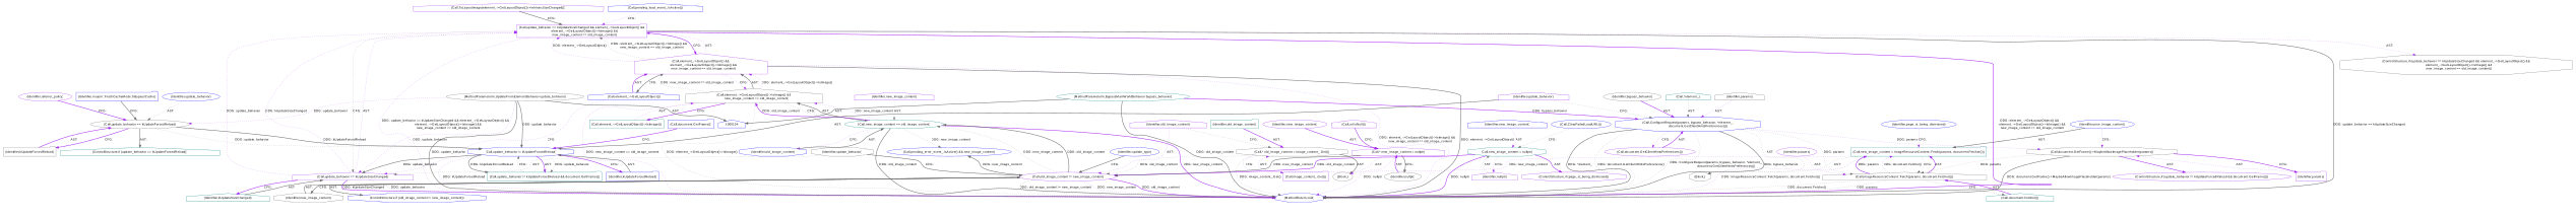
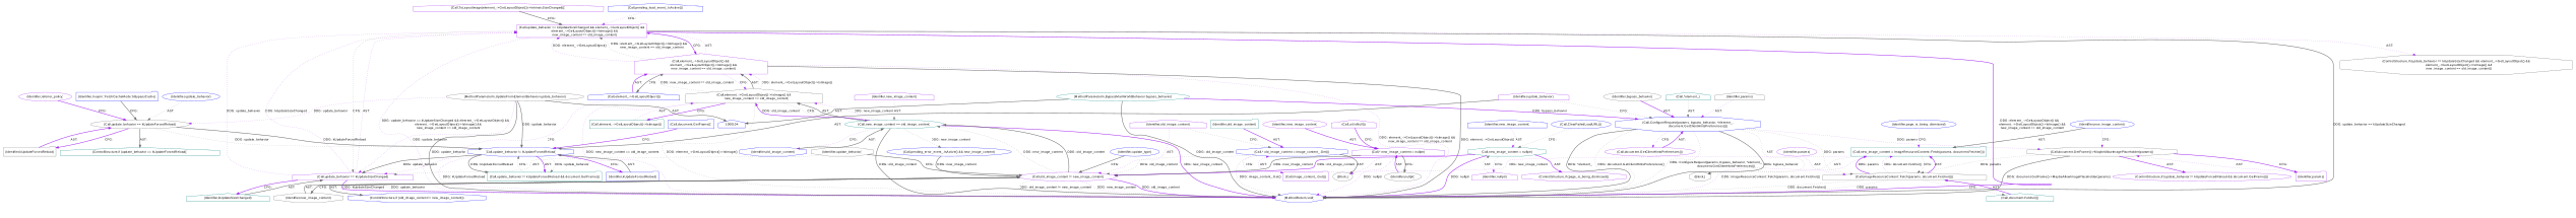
  digraph {
    fontname="Liberation Sans"
    node [color=purple fontname="Liberation Sans" shape=house]
    edge [color=gray40 fontname="Liberation Sans" style=dotted]
    n1 [label="(Call,update_behavior == kUpdateSizeChanged && element_->GetLayoutObject() &&\n      element_->GetLayoutObject()->IsImage() &&\n      new_image_content == old_image_content)" shape=folder]
    n2 [label="(Call,update_behavior == kUpdateSizeChanged)"]
    n3 [label="(Call,element_->GetLayoutObject() &&\n      element_->GetLayoutObject()->IsImage() &&\n      new_image_content == old_image_content)"]
    n4 [color=gray40 label="(ControlStructure,if (update_behavior == kUpdateSizeChanged && element_->GetLayoutObject() &&\n      element_->GetLayoutObject()->IsImage() &&\n      new_image_content == old_image_content))" shape=octagon]
    n5 [color=blue label="(MethodReturn,void)" shape=octagon]
    n6 [color=teal label="(Identifier,kUpdateSizeChanged)"]
    n7 [color=gray40 label="(Call,element_->GetLayoutObject()->IsImage() &&\n      new_image_content == old_image_content)"]
    n8 [color=blue label="(Call,element_->GetLayoutObject())"]
    n9 [color=blue label="(Call,update_behavior != kUpdateForcedReload)" shape=octagon]
    n10 [color=teal label="(Call,update_behavior != kUpdateForcedReload && document.GetFrame())" shape=folder]
    n11 [color=blue label="(Identifier,kUpdateForcedReload)" shape=folder]
    n12 [color=gray40 label="(Call,update_behavior == kUpdateForcedReload)" shape=ellipse]
    n13 [color=teal label="(ControlStructure,if (update_behavior == kUpdateForcedReload))"]
    n14 [color=gray40 label="(Identifier,kUpdateForcedReload)" shape=folder]
    n15 [color=gray40 label="(MethodParameterIn,UpdateFromElementBehavior update_behavior)" shape=ellipse]
    1000104 [color=blue]
    n17 [color=teal label="(Call,new_image_content == old_image_content)" shape=ellipse]
    n18 [color=teal label="(Call,element_->GetLayoutObject()->IsImage())" shape=folder]
    n19 [color=blue label="(Identifier,old_image_content)" shape=octagon]
    n20 [color=blue label="(Call,pending_error_event_.IsActive() && new_image_content)" shape=ellipse]
    n21 [label="(Call,old_image_content != new_image_content)" shape=ellipse]
    n22 [color=gray40 label="(Identifier,new_image_content)" shape=octagon]
    n23 [color=blue label="(ControlStructure,if (old_image_content != new_image_content))" shape=octagon]
-   n24 [color=gray40 label="(Call,* old_image_content = image_content_.Get())" shape=octagon]
+   n24 [color=blue label="(Call,* old_image_content = image_content_.Get())" shape=octagon]
    n25 [label="(Call,image_content_.Get())" shape=folder]
    n26 [color=gray40 label="(Block,)" shape=ellipse]
    n27 [color=teal label="(Call,new_image_content = nullptr)" shape=octagon]
    n28 [label="(ControlStructure,if (page_is_being_dismissed))" shape=octagon]
    n29 [label="(Identifier,nullptr)"]
    n30 [color=teal label="(Call,new_image_content = ImageResourceContent::Fetch(params, document.Fetcher()))" shape=folder]
    n31 [color=gray40 label="(Call,ImageResourceContent::Fetch(params, document.Fetcher()))"]
    n32 [color=gray40 label="(Block,)" shape=octagon]
    n33 [color=teal label="(Call,document.Fetcher())"]
    n34 [color=gray40 label="(Call,document.GetFrame()->MaybeAllowImagePlaceholder(params))" shape=octagon]
    n35 [label="(Identifier,params)" shape=folder]
    n36 [label="(ControlStructure,if (update_behavior != kUpdateForcedReload && document.GetFrame()))" shape=ellipse]
    n37 [color=blue label="(Call,ConfigureRequest(params, bypass_behavior, *element_,\n                      document.GetClientHintsPreferences()))" shape=octagon]
    n38 [label="(Call,document.GetClientHintsPreferences())" shape=ellipse]
    n39 [color=teal label="(MethodParameterIn,BypassMainWorldBehavior bypass_behavior)" shape=ellipse]
    n40 [label="(Call,* new_image_content = nullptr)"]
    n41 [color=gray40 label="(Identifier,nullptr)" shape=ellipse]
    n42 [color=blue label="(Identifier,new_image_content)"]
    n43 [color=blue label="(Call,ClearFailedLoadURL())" shape=ellipse]
    n44 [label="(Identifier,new_image_content)"]
    n45 [color=blue label="(Identifier,update_type)" shape=ellipse]
    n46 [label="(Identifier,params)" shape=ellipse]
    n47 [label="(Identifier,new_image_content)" shape=ellipse]
    n48 [label="(Call,ToLayoutImage(element_->GetLayoutObject())->IntrinsicSizeChanged())"]
    n49 [color=teal label="(Call,*element_)"]
    n50 [color=blue label="(Identifier,update_behavior)" shape=ellipse]
    n51 [color=blue label="(Call,document.GetFrame())" shape=folder]
    n52 [label="(Identifier,update_behavior)"]
    n53 [color=gray40 label="(Identifier,update_behavior)" shape=octagon]
    n54 [label="(Identifier,referrer_policy)" shape=ellipse]
    n55 [color=blue label="(Identifier,new_image_content)" shape=ellipse]
    n56 [color=blue label="(Call,pending_load_event_.IsActive())"]
    n57 [color=gray40 label="(Identifier,params)"]
    n58 [label="(Call,url.IsNull())"]
    n59 [label="(Identifier,old_image_content)"]
    n60 [color=blue label="(Identifier,page_is_being_dismissed)" shape=ellipse]
    n61 [color=teal label="(Identifier,old_image_content)" shape=folder]
    n62 [color=gray40 label="(Identifier,bypass_behavior)" shape=ellipse]
    n63 [color=blue label="(Identifier,mojom::FetchCacheMode::kBypassCache)" shape=folder]
    n1 -> n2 [label="CFG: "]
    n1 -> n3 [color=purple label="CFG: " style=bold]
    n1 -> n4 [color=purple label="AST: "]
    n1 -> n5 [label="DDG: update_behavior == kUpdateSizeChanged" style=bold]
    n1 -> n5 [color=purple label="DDG: update_behavior == kUpdateSizeChanged && element_->GetLayoutObject() &&\n      element_->GetLayoutObject()->IsImage() &&\n      new_image_content == old_image_content"]
    n1 -> n5 [color=purple label="DDG: element_->GetLayoutObject() &&\n      element_->GetLayoutObject()->IsImage() &&\n      new_image_content == old_image_content" style=bold]
    n2 -> n1 [color=purple label="AST: "]
    n2 -> n1 [color=purple label="DDG: update_behavior"]
    n2 -> n1 [color=purple label="DDG: kUpdateSizeChanged"]
    n2 -> n5 [label="DDG: update_behavior"]
    n2 -> n5 [color=purple label="DDG: kUpdateSizeChanged" style=bold]
    n2 -> n6 [color=purple label="CFG: " style=bold]
    n3 -> n1 [color=purple label="AST: "]
    n3 -> n1 [color=purple label="DDG: element_->GetLayoutObject()"]
    n3 -> n1 [label="DDG: element_->GetLayoutObject()->IsImage() &&\n      new_image_content == old_image_content"]
    n3 -> n5 [color=purple label="DDG: element_->GetLayoutObject()->IsImage() &&\n      new_image_content == old_image_content"]
    n3 -> n5 [label="DDG: element_->GetLayoutObject()" style=bold]
    n3 -> n7 [color=purple label="CFG: "]
    n3 -> n8 [label="CFG: " style=bold]
    n6 -> n2 [label="AST: " style=bold]
    n7 -> n3 [label="AST: " style=bold]
    n7 -> n3 [color=purple label="DDG: element_->GetLayoutObject()->IsImage()"]
    n7 -> n3 [label="DDG: new_image_content == old_image_content"]
    n7 -> n5 [color=purple label="DDG: new_image_content == old_image_content"]
    n7 -> n5 [label="DDG: element_->GetLayoutObject()->IsImage()"]
    n7 -> n17 [label="CFG: "]
    n7 -> n18 [color=purple label="CFG: " style=bold]
    n8 -> n2 [color=purple label="CFG: "]
    n8 -> n3 [color=purple label="AST: " style=bold]
    n9 -> n2 [label="DDG: update_behavior" style=bold]
    n9 -> n5 [color=purple label="DDG: kUpdateForcedReload"]
    n9 -> n10 [color=purple label="AST: " style=bold]
    n9 -> n10 [label="DDG: update_behavior"]
    n9 -> n10 [label="DDG: kUpdateForcedReload" style=bold]
    n9 -> n11 [color=purple label="CFG: " style=bold]
    n10 -> n9 [label="CFG: "]
    n11 -> n9 [label="AST: " style=bold]
    n12 -> n9 [label="DDG: update_behavior"]
    n12 -> n9 [label="DDG: kUpdateForcedReload" style=bold]
    n12 -> n13 [label="AST: " style=bold]
    n12 -> n14 [color=purple label="CFG: " style=bold]
    n14 -> n12 [color=purple label="AST: " style=bold]
    n15 -> n2 [color=purple label="DDG: update_behavior"]
    n15 -> n5 [label="DDG: update_behavior" style=bold]
    n15 -> n9 [label="DDG: update_behavior" style=bold]
    n15 -> n12 [color=purple label="DDG: update_behavior"]
    n15 -> 1000104 [label="AST: " style=bold]
    n17 -> n5 [label="DDG: old_image_content" style=bold]
    n17 -> n5 [color=purple label="DDG: new_image_content" style=bold]
    n17 -> n7 [label="AST: " style=bold]
    n17 -> n7 [color=purple label="DDG: new_image_content"]
    n17 -> n7 [color=purple label="DDG: old_image_content" style=bold]
    n17 -> n19 [color=purple label="CFG: "]
    n17 -> n20 [label="DDG: new_image_content"]
    n18 -> n7 [color=purple label="AST: "]
    n19 -> n17 [label="AST: " style=bold]
    n21 -> n5 [label="DDG: old_image_content != new_image_content"]
    n21 -> n5 [color=purple label="DDG: new_image_content"]
    n21 -> n5 [color=purple label="DDG: old_image_content" style=bold]
    n21 -> n17 [label="DDG: new_image_content"]
    n21 -> n17 [label="DDG: old_image_content" style=bold]
-   n21 -> n20 [label="DDG: new_image_content" style=bold]
+   n20 -> n21 [label="DDG: new_image_content" style=bold]
    n21 -> n22 [label="CFG: " style=bold]
    n21 -> n23 [label="AST: " style=bold]
    n22 -> n21 [label="AST: " style=bold]
    n24 -> n5 [label="DDG: image_content_.Get()"]
    n24 -> n21 [label="DDG: old_image_content"]
    n24 -> n25 [color=purple label="CFG: "]
    n24 -> n26 [label="AST: " style=bold]
    n25 -> n24 [color=purple label="AST: "]
    n27 -> n5 [color=purple label="DDG: nullptr" style=bold]
    n27 -> n21 [color=purple label="DDG: old_image_content" style=bold]
    n27 -> n28 [color=purple label="AST: " style=bold]
    n27 -> n29 [color=purple label="CFG: "]
    n29 -> n27 [label="AST: "]
    n30 -> n5 [color=purple label="DDG: ImageResourceContent::Fetch(params, document.Fetcher())"]
    n30 -> n21 [color=purple label="DDG: new_image_content"]
    n30 -> n31 [label="CFG: "]
    n30 -> n32 [label="AST: "]
    n31 -> n5 [label="DDG: document.Fetcher()"]
    n31 -> n5 [label="DDG: params"]
    n31 -> n30 [color=purple label="AST: " style=bold]
    n31 -> n30 [color=purple label="DDG: params" style=bold]
    n31 -> n30 [color=purple label="DDG: document.Fetcher()"]
    n31 -> n33 [label="CFG: "]
    n33 -> n31 [color=purple label="AST: " style=bold]
    n34 -> n5 [label="DDG: document.GetFrame()->MaybeAllowImagePlaceholder(params)" style=bold]
    n34 -> n31 [label="DDG: params"]
    n34 -> n35 [color=purple label="CFG: " style=bold]
    n34 -> n36 [color=purple label="AST: " style=bold]
    n35 -> n34 [color=purple label="AST: "]
    n37 -> n5 [label="DDG: *element_" style=bold]
    n37 -> n5 [label="DDG: document.GetClientHintsPreferences()"]
    n37 -> n5 [label="DDG: ConfigureRequest(params, bypass_behavior, *element_,\n                      document.GetClientHintsPreferences())"]
    n37 -> n5 [label="DDG: bypass_behavior" style=bold]
    n37 -> n31 [label="DDG: params"]
    n37 -> n32 [label="AST: "]
    n37 -> n34 [color=purple label="DDG: params"]
    n37 -> n38 [color=purple label="CFG: "]
    n38 -> n37 [color=purple label="AST: " style=bold]
    n39 -> n5 [label="DDG: old_image_content" style=bold]
    n39 -> 1000104 [label="AST: " style=bold]
    n39 -> n37 [color=purple label="DDG: bypass_behavior" style=bold]
    n40 -> n5 [color=purple label="DDG: nullptr"]
    n40 -> n21 [label="DDG: new_image_content" style=bold]
    n40 -> n26 [color=purple label="AST: "]
    n40 -> n41 [label="CFG: " style=bold]
    n41 -> n40 [color=purple label="AST: " style=bold]
    n42 -> n27 [color=purple label="AST: "]
    n43 -> n27 [label="CFG: "]
    n44 -> n17 [label="AST: "]
    n45 -> n21 [label="CFG: " style=bold]
    n46 -> n31 [color=purple label="AST: "]
    n47 -> n40 [color=purple label="AST: " style=bold]
    n48 -> n1 [label="CFG: " style=bold]
    n49 -> n37 [label="AST: "]
    n50 -> n12 [label="AST: "]
    n51 -> n9 [color=purple label="CFG: " style=bold]
    n52 -> n9 [label="AST: " style=bold]
    n52 -> n37 [label="CFG: "]
    n53 -> n2 [label="AST: "]
    n53 -> n21 [label="CFG: " style=bold]
    n54 -> n12 [color=purple label="CFG: " style=bold]
    n55 -> n30 [label="AST: " style=bold]
    n55 -> n34 [color=purple label="CFG: "]
    n56 -> n1 [color=purple label="CFG: "]
    n57 -> n37 [color=purple label="AST: "]
    n58 -> n40 [color=purple label="CFG: " style=bold]
    n59 -> n21 [color=purple label="AST: "]
    n59 -> n24 [label="CFG: "]
    n60 -> n30 [color=purple label="CFG: "]
    n61 -> n24 [color=purple label="AST: " style=bold]
    n62 -> n37 [color=purple label="AST: " style=bold]
    n63 -> n12 [label="CFG: " style=bold]
  }
